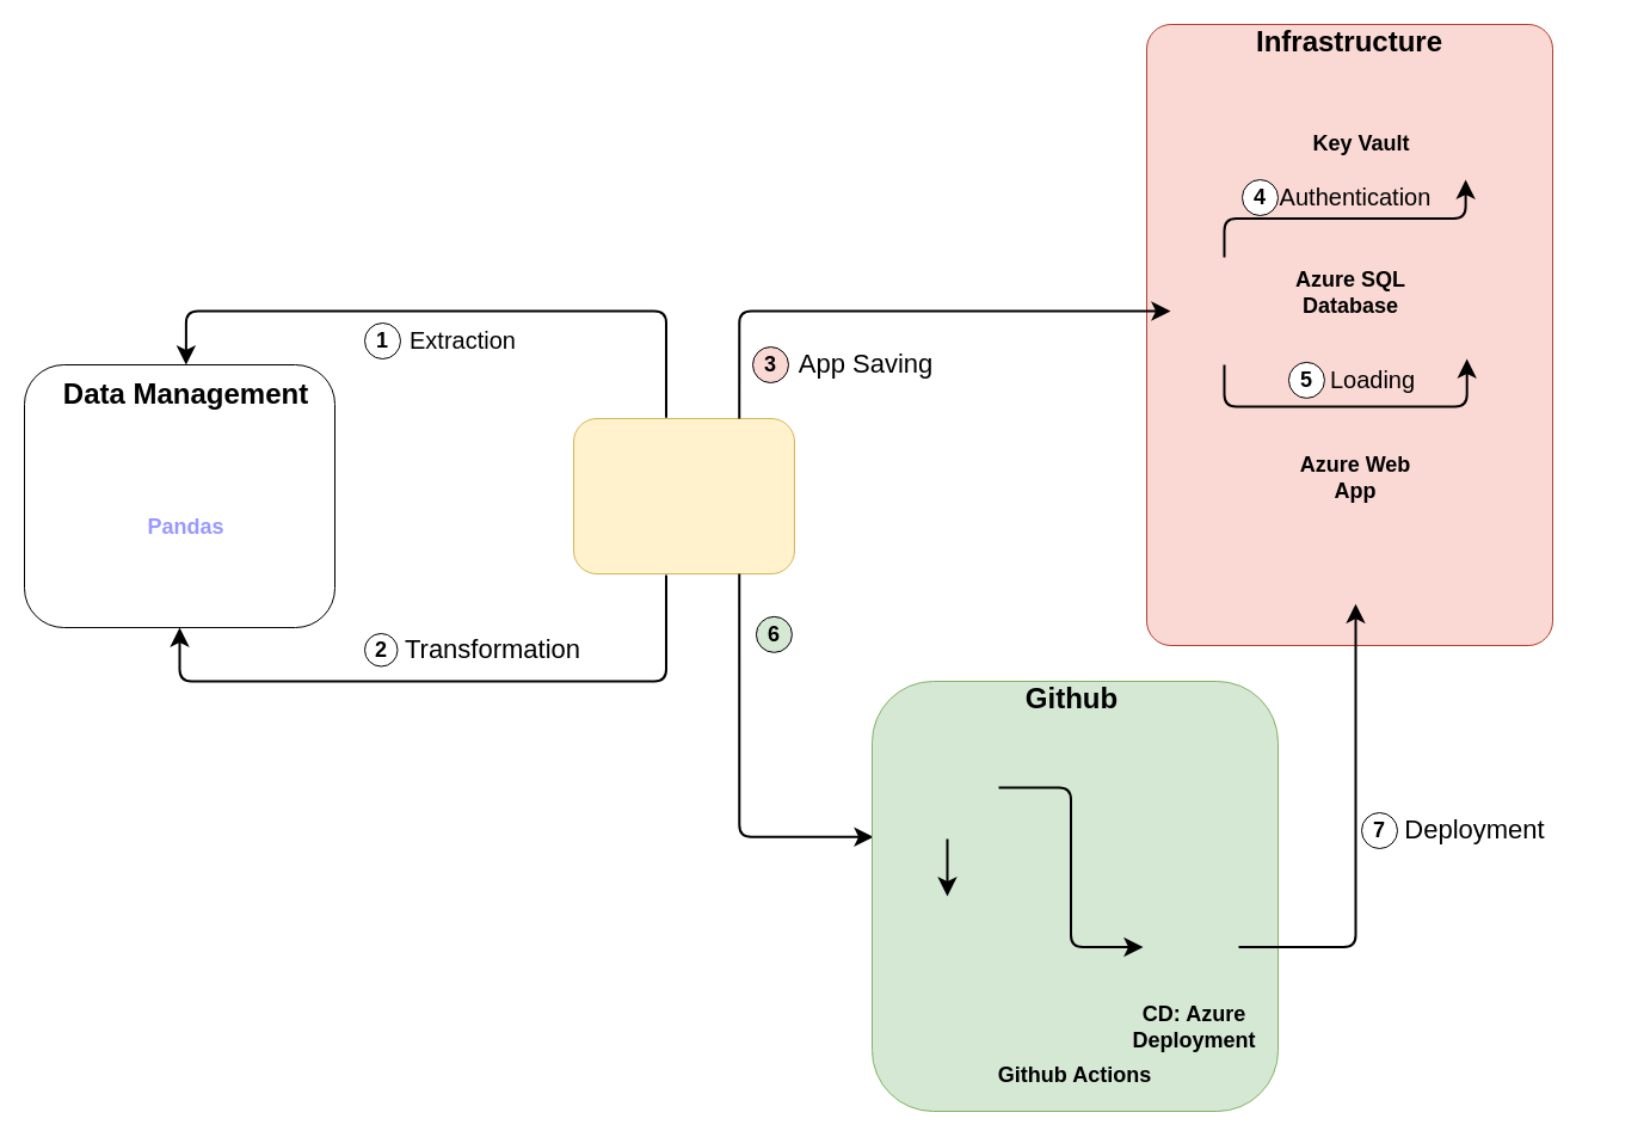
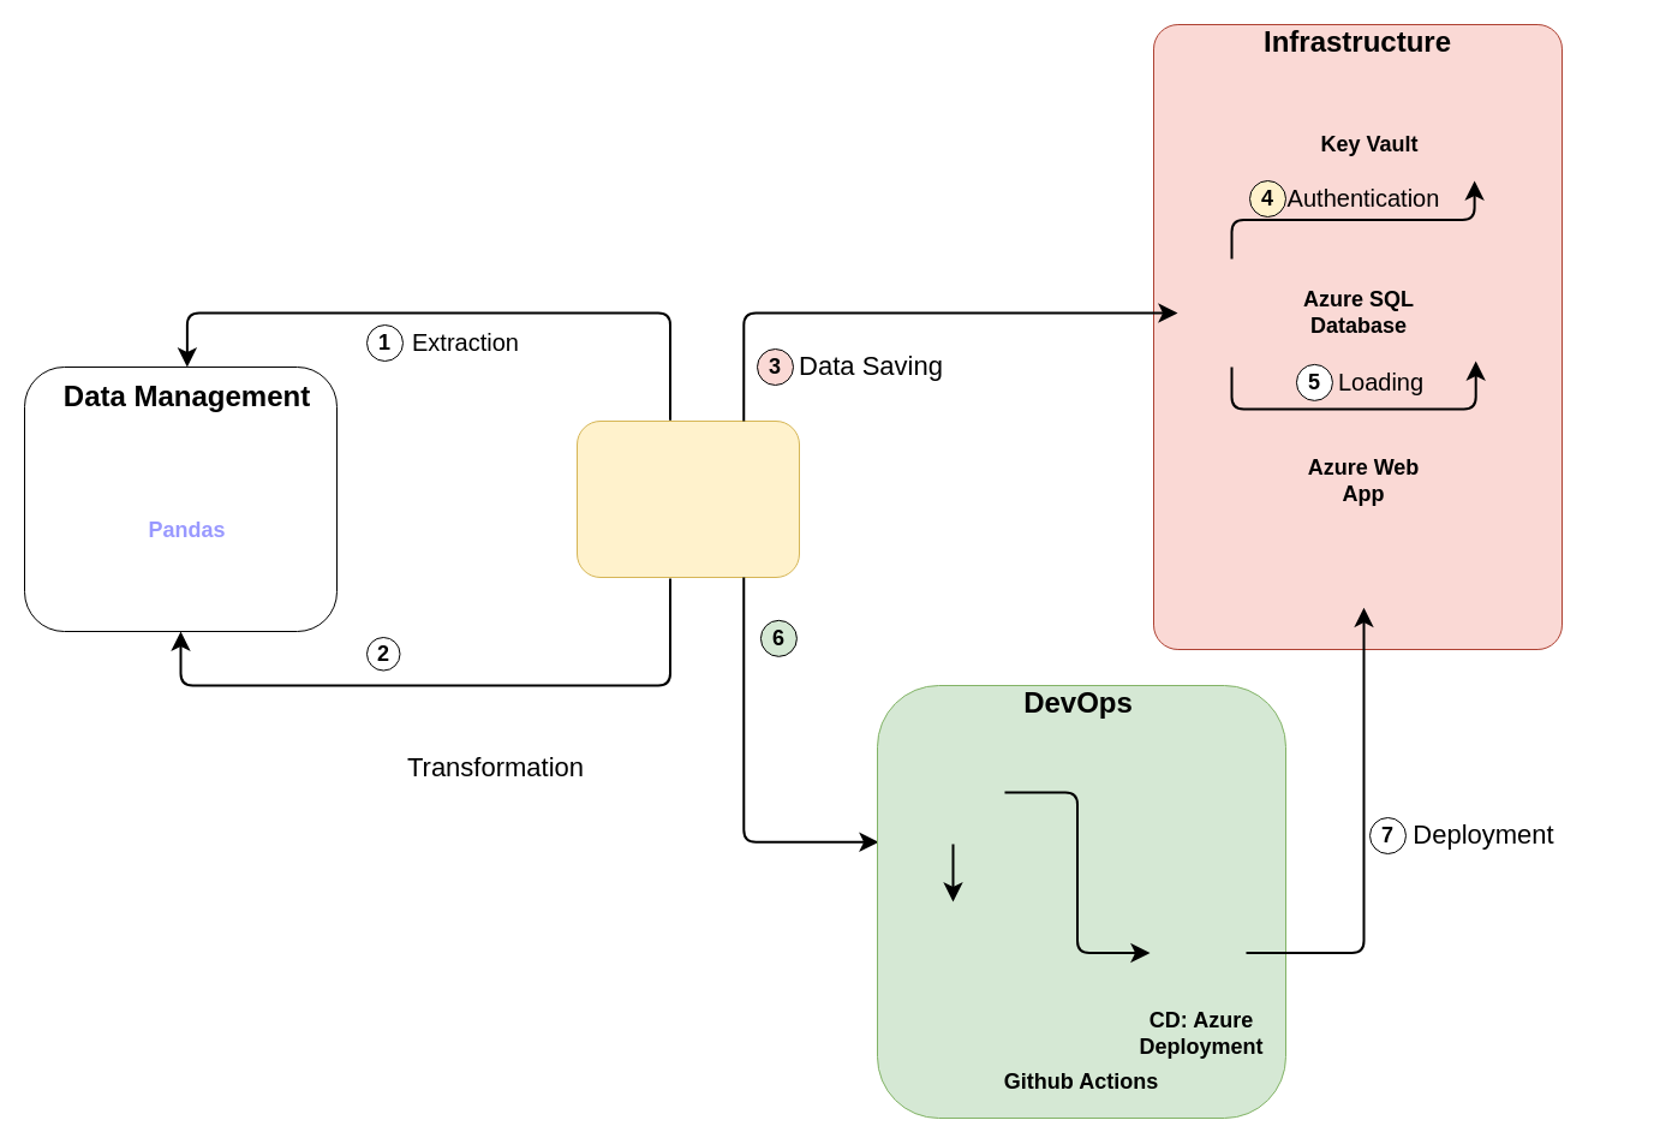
  <mxCell id="0" />
  <mxCell id="1" parent="0" />
  <mxCell id="2" value="" style="group" vertex="1" connectable="0" parent="1"><mxGeometry x="480" y="350" width="185" height="130" as="geometry" /></mxCell>
  <mxCell id="3" value="" style="rounded=1;whiteSpace=wrap;html=1;fillColor=#fff2cc;strokeColor=#d6b656;" vertex="1" parent="2"><mxGeometry width="185" height="130" as="geometry" /></mxCell>
  <mxCell id="4" value="" style="shape=image;verticalLabelPosition=bottom;labelBackgroundColor=default;verticalAlign=top;aspect=fixed;imageAspect=0;image=https://images.datacamp.com/image/upload/v1640050215/image27_frqkzv.png;" vertex="1" parent="2"><mxGeometry x="2.08" y="12.11" width="180.84" height="105.79" as="geometry" /></mxCell>
  <mxCell id="5" value="" style="group" vertex="1" connectable="0" parent="1"><mxGeometry x="50" y="305" width="415" height="220" as="geometry" /></mxCell>
  <mxCell id="6" value="" style="rounded=1;whiteSpace=wrap;html=1;" vertex="1" parent="5"><mxGeometry x="-30" width="260" height="220" as="geometry" /></mxCell>
  <mxCell id="7" value="" style="shape=image;verticalLabelPosition=bottom;labelBackgroundColor=default;verticalAlign=top;aspect=fixed;imageAspect=0;image=https://seeklogo.com/images/P/pandas-icon-logo-BE10401BF1-seeklogo.com.png;" vertex="1" parent="5"><mxGeometry x="81.23" y="60.001" width="39.926" height="63.376" as="geometry" /></mxCell>
  <mxCell id="8" value="" style="shape=image;verticalLabelPosition=bottom;labelBackgroundColor=default;verticalAlign=top;aspect=fixed;imageAspect=0;image=https://miro.medium.com/v2/resize:fit:1400/0*WjSAJOw135lrf8__.jpg;" vertex="1" parent="5"><mxGeometry x="18.52" y="145.647" width="162.963" height="65.185" as="geometry" /></mxCell>
  <mxCell id="9" value="&lt;h2&gt;&lt;font color=&quot;#9999ff&quot;&gt;Pandas&lt;/font&gt;&lt;/h2&gt;" style="text;html=1;align=center;verticalAlign=middle;whiteSpace=wrap;rounded=0;" vertex="1" parent="5"><mxGeometry x="33.99" y="123.377" width="142.75" height="24.444" as="geometry" /></mxCell>
  <mxCell id="10" value="&lt;h2&gt;&lt;font face=&quot;Helvetica&quot; style=&quot;font-size: 24px;&quot;&gt;Data Management&lt;/font&gt;&lt;/h2&gt;" style="text;html=1;align=center;verticalAlign=middle;whiteSpace=wrap;rounded=0;" vertex="1" parent="5"><mxGeometry x="0.74" width="209.26" height="50" as="geometry" /></mxCell>
  <mxCell id="11" style="edgeStyle=orthogonalEdgeStyle;rounded=1;orthogonalLoop=1;jettySize=auto;html=1;exitX=0.419;exitY=-0.006;exitDx=0;exitDy=0;entryX=0.5;entryY=0;entryDx=0;entryDy=0;exitPerimeter=0;endSize=10;strokeWidth=2;" edge="1" parent="1" source="3" target="10"><mxGeometry relative="1" as="geometry"><Array as="points"><mxPoint x="558" y="260" /><mxPoint x="155" y="260" /></Array></mxGeometry></mxCell>
  <mxCell id="12" style="edgeStyle=orthogonalEdgeStyle;rounded=1;orthogonalLoop=1;jettySize=auto;html=1;exitX=0.419;exitY=1.008;exitDx=0;exitDy=0;entryX=0.5;entryY=1;entryDx=0;entryDy=0;exitPerimeter=0;endSize=10;strokeWidth=2;" edge="1" parent="1" source="3" target="6"><mxGeometry relative="1" as="geometry"><Array as="points"><mxPoint x="558" y="570" /><mxPoint x="150" y="570" /></Array></mxGeometry></mxCell>
  <mxCell id="13" value="" style="group" vertex="1" connectable="0" parent="1"><mxGeometry x="630" y="290" width="180" height="30" as="geometry" /></mxCell>
- <mxCell id="14" value="&lt;h2&gt;&lt;span style=&quot;font-weight: normal;&quot;&gt;&lt;font style=&quot;font-size: 22px;&quot;&gt;App Saving&lt;/font&gt;&lt;/span&gt;&lt;/h2&gt;" style="text;html=1;align=center;verticalAlign=middle;whiteSpace=wrap;rounded=0;" vertex="1" parent="13"><mxGeometry x="30" width="130" height="30" as="geometry" /></mxCell>
+ <mxCell id="14" value="&lt;h2&gt;&lt;span style=&quot;font-weight: normal;&quot;&gt;&lt;font style=&quot;font-size: 22px;&quot;&gt;Data Saving&lt;/font&gt;&lt;/span&gt;&lt;/h2&gt;" style="text;html=1;align=center;verticalAlign=middle;whiteSpace=wrap;rounded=0;" vertex="1" parent="13"><mxGeometry x="30" width="130" height="30" as="geometry" /></mxCell>
  <mxCell id="15" value="&lt;b&gt;&lt;font style=&quot;font-size: 18px;&quot;&gt;3&lt;/font&gt;&lt;/b&gt;" style="ellipse;whiteSpace=wrap;html=1;aspect=fixed;fillColor=#fad9d5;" vertex="1" parent="13"><mxGeometry width="30" height="30" as="geometry" /></mxCell>
  <mxCell id="16" style="edgeStyle=orthogonalEdgeStyle;rounded=1;orthogonalLoop=1;jettySize=auto;html=1;exitX=0.75;exitY=1;exitDx=0;exitDy=0;entryX=0.003;entryY=0.362;entryDx=0;entryDy=0;endSize=10;strokeWidth=2;entryPerimeter=0;" edge="1" parent="1" source="3" target="45"><mxGeometry relative="1" as="geometry" /></mxCell>
  <mxCell id="17" value="" style="group" vertex="1" connectable="0" parent="1"><mxGeometry x="1140" y="680" width="160" height="30" as="geometry" /></mxCell>
  <mxCell id="18" value="&lt;h2&gt;&lt;span style=&quot;font-weight: normal;&quot;&gt;&lt;font style=&quot;font-size: 22px;&quot;&gt;Deployment&lt;/font&gt;&lt;/span&gt;&lt;/h2&gt;" style="text;html=1;align=center;verticalAlign=middle;whiteSpace=wrap;rounded=0;" vertex="1" parent="17"><mxGeometry x="30" width="130" height="30" as="geometry" /></mxCell>
  <mxCell id="19" value="&lt;b&gt;&lt;font style=&quot;font-size: 18px;&quot;&gt;7&lt;/font&gt;&lt;/b&gt;" style="ellipse;whiteSpace=wrap;html=1;aspect=fixed;" vertex="1" parent="17"><mxGeometry width="30" height="30" as="geometry" /></mxCell>
  <mxCell id="20" value="&lt;h2&gt;&lt;span style=&quot;font-weight: normal;&quot;&gt;&lt;font style=&quot;font-size: 20px;&quot;&gt;Extraction&lt;/font&gt;&lt;/span&gt;&lt;/h2&gt;" style="text;html=1;align=center;verticalAlign=middle;whiteSpace=wrap;rounded=0;" vertex="1" parent="1"><mxGeometry x="335" y="270" width="105" height="30" as="geometry" /></mxCell>
  <mxCell id="21" value="&lt;b&gt;&lt;font style=&quot;font-size: 18px;&quot;&gt;1&lt;/font&gt;&lt;/b&gt;" style="ellipse;whiteSpace=wrap;html=1;aspect=fixed;" vertex="1" parent="1"><mxGeometry x="305" y="270" width="30" height="30" as="geometry" /></mxCell>
- <mxCell id="22" value="&lt;h2&gt;&lt;span style=&quot;font-weight: normal;&quot;&gt;&lt;font style=&quot;font-size: 22px;&quot;&gt;Transformation&lt;/font&gt;&lt;/span&gt;&lt;/h2&gt;" style="text;html=1;align=center;verticalAlign=middle;whiteSpace=wrap;rounded=0;" vertex="1" parent="1"><mxGeometry x="335" y="530" width="155" height="27.5" as="geometry" /></mxCell>
+ <mxCell id="22" value="&lt;h2&gt;&lt;span style=&quot;font-weight: normal;&quot;&gt;&lt;font style=&quot;font-size: 22px;&quot;&gt;Transformation&lt;/font&gt;&lt;/span&gt;&lt;/h2&gt;" style="text;html=1;align=center;verticalAlign=middle;whiteSpace=wrap;rounded=0;" vertex="1" parent="1"><mxGeometry x="335" y="625" width="155" height="27.5" as="geometry" /></mxCell>
  <mxCell id="23" value="&lt;b&gt;&lt;font style=&quot;font-size: 18px;&quot;&gt;2&lt;/font&gt;&lt;/b&gt;" style="ellipse;whiteSpace=wrap;html=1;aspect=fixed;" vertex="1" parent="1"><mxGeometry x="305" y="530.003" width="27.5" height="27.5" as="geometry" /></mxCell>
  <mxCell id="24" value="" style="group" vertex="1" connectable="0" parent="1"><mxGeometry x="960" y="20" width="400" height="520" as="geometry" /></mxCell>
  <mxCell id="25" value="" style="rounded=1;whiteSpace=wrap;html=1;strokeColor=#ae4132;shadow=0;glass=0;arcSize=6;movable=1;resizable=1;rotatable=1;deletable=1;editable=1;locked=0;connectable=1;fillColor=#fad9d5;" vertex="1" parent="24"><mxGeometry width="340" height="520" as="geometry" /></mxCell>
  <mxCell id="26" value="" style="group;movable=1;resizable=1;rotatable=1;deletable=1;editable=1;locked=0;connectable=1;" vertex="1" connectable="0" parent="24"><mxGeometry x="20" y="75" width="370" height="410.15" as="geometry" /></mxCell>
  <mxCell id="27" value="" style="shape=image;verticalLabelPosition=bottom;labelBackgroundColor=default;verticalAlign=top;aspect=fixed;imageAspect=0;image=https://upload.wikimedia.org/wikipedia/commons/thumb/f/fa/Microsoft_Azure.svg/1200px-Microsoft_Azure.svg.png;" vertex="1" parent="26"><mxGeometry y="120" width="90" height="90" as="geometry" /></mxCell>
  <mxCell id="28" value="&lt;h2&gt;Key Vault&lt;/h2&gt;" style="text;html=1;align=center;verticalAlign=middle;whiteSpace=wrap;rounded=0;" vertex="1" parent="26"><mxGeometry x="110" y="5" width="100" height="40" as="geometry" /></mxCell>
  <mxCell id="29" value="" style="shape=image;verticalLabelPosition=bottom;labelBackgroundColor=default;verticalAlign=top;aspect=fixed;imageAspect=0;image=https://miro.medium.com/v2/resize:fit:600/1*b0oZ-Da1LxW4TdujAOiC9Q.png;" vertex="1" parent="26"><mxGeometry x="190.0" y="-5" width="114.29" height="60" as="geometry" /></mxCell>
  <mxCell id="30" style="edgeStyle=orthogonalEdgeStyle;rounded=1;orthogonalLoop=1;jettySize=auto;html=1;exitX=0.5;exitY=0;exitDx=0;exitDy=0;entryX=0.5;entryY=1;entryDx=0;entryDy=0;endSize=10;strokeWidth=2;" edge="1" parent="26" source="27" target="29"><mxGeometry relative="1" as="geometry" /></mxCell>
- <mxCell id="31" value="&lt;h2&gt;Azure SQL Database&lt;/h2&gt;" style="text;html=1;align=center;verticalAlign=middle;whiteSpace=wrap;rounded=0;" vertex="1" parent="26"><mxGeometry x="101.06" y="130" width="100" height="40" as="geometry" /></mxCell>
- <mxCell id="32" value="&lt;b&gt;&lt;font style=&quot;font-size: 18px;&quot;&gt;4&lt;/font&gt;&lt;/b&gt;" style="ellipse;whiteSpace=wrap;html=1;aspect=fixed;" vertex="1" parent="26"><mxGeometry x="60.0" y="55" width="30" height="30" as="geometry" /></mxCell>
+ <mxCell id="31" value="&lt;h2&gt;Azure SQL Database&lt;/h2&gt;" style="text;html=1;align=center;verticalAlign=middle;whiteSpace=wrap;rounded=0;" vertex="1" parent="26"><mxGeometry x="101.06" y="145" width="100" height="40" as="geometry" /></mxCell>
+ <mxCell id="32" value="&lt;b&gt;&lt;font style=&quot;font-size: 18px;&quot;&gt;4&lt;/font&gt;&lt;/b&gt;" style="ellipse;whiteSpace=wrap;html=1;aspect=fixed;fillColor=#fff2cc;" vertex="1" parent="26"><mxGeometry x="60.0" y="55" width="30" height="30" as="geometry" /></mxCell>
  <mxCell id="33" value="" style="group" vertex="1" connectable="0" parent="26"><mxGeometry x="105.0" y="285" width="100" height="125.15" as="geometry" /></mxCell>
  <mxCell id="34" value="&lt;h2&gt;Azure Web App&lt;/h2&gt;" style="text;html=1;align=center;verticalAlign=middle;whiteSpace=wrap;rounded=0;" vertex="1" parent="33"><mxGeometry width="100" height="40" as="geometry" /></mxCell>
  <mxCell id="35" value="" style="shape=image;verticalLabelPosition=bottom;labelBackgroundColor=default;verticalAlign=top;aspect=fixed;imageAspect=0;image=https://static-00.iconduck.com/assets.00/web-sites-icon-256x256-dumlf300.png;" vertex="1" parent="33"><mxGeometry x="12.43" y="50" width="75.15" height="75.15" as="geometry" /></mxCell>
  <mxCell id="36" value="&lt;h2&gt;&lt;span style=&quot;font-weight: normal;&quot;&gt;&lt;font style=&quot;font-size: 20px;&quot;&gt;Authentication&lt;/font&gt;&lt;/span&gt;&lt;/h2&gt;" style="text;html=1;align=center;verticalAlign=middle;whiteSpace=wrap;rounded=0;" vertex="1" parent="26"><mxGeometry x="80.78" y="55" width="148.44" height="30" as="geometry" /></mxCell>
  <mxCell id="37" value="&lt;h1&gt;&lt;font face=&quot;Helvetica&quot; style=&quot;&quot;&gt;Infrastructure&lt;/font&gt;&lt;/h1&gt;" style="text;html=1;align=center;verticalAlign=middle;whiteSpace=wrap;rounded=0;" vertex="1" parent="24"><mxGeometry width="340" height="30" as="geometry" /></mxCell>
  <mxCell id="38" value="" style="shape=image;verticalLabelPosition=bottom;labelBackgroundColor=default;verticalAlign=top;aspect=fixed;imageAspect=0;image=https://static-00.iconduck.com/assets.00/sql-database-sql-azure-icon-1955x2048-4pmty46t.png;" vertex="1" parent="24"><mxGeometry x="230.0" y="200" width="76.4" height="80" as="geometry" /></mxCell>
  <mxCell id="39" style="edgeStyle=orthogonalEdgeStyle;rounded=1;orthogonalLoop=1;jettySize=auto;html=1;exitX=0.5;exitY=1;exitDx=0;exitDy=0;strokeWidth=2;endSize=10;entryX=0.5;entryY=1;entryDx=0;entryDy=0;" edge="1" parent="24" source="27" target="38"><mxGeometry relative="1" as="geometry"><Array as="points"><mxPoint x="65" y="320" /><mxPoint x="268" y="320" /></Array></mxGeometry></mxCell>
  <mxCell id="40" value="" style="group" vertex="1" connectable="0" parent="24"><mxGeometry x="118.94" y="260" width="111.06" height="52.89" as="geometry" /></mxCell>
  <mxCell id="41" value="&lt;b&gt;&lt;font style=&quot;font-size: 18px;&quot;&gt;5&lt;/font&gt;&lt;/b&gt;" style="ellipse;whiteSpace=wrap;html=1;aspect=fixed;" vertex="1" parent="40"><mxGeometry y="22.89" width="30" height="30" as="geometry" /></mxCell>
  <mxCell id="42" value="&lt;h2&gt;&lt;span style=&quot;font-weight: normal;&quot;&gt;&lt;font style=&quot;font-size: 20px;&quot;&gt;Loading&lt;/font&gt;&lt;/span&gt;&lt;/h2&gt;" style="text;html=1;align=center;verticalAlign=middle;whiteSpace=wrap;rounded=0;" vertex="1" parent="40"><mxGeometry x="30.0" y="22.89" width="81.06" height="30" as="geometry" /></mxCell>
  <mxCell id="43" style="edgeStyle=orthogonalEdgeStyle;rounded=1;orthogonalLoop=1;jettySize=auto;html=1;exitX=0.75;exitY=0;exitDx=0;exitDy=0;movable=1;resizable=1;rotatable=1;deletable=1;editable=1;locked=0;connectable=1;entryX=0;entryY=0.5;entryDx=0;entryDy=0;endSize=10;strokeWidth=2;" edge="1" parent="1" source="3" target="27"><mxGeometry relative="1" as="geometry"><mxPoint x="604" y="340" as="sourcePoint" /><mxPoint x="880" y="320" as="targetPoint" /></mxGeometry></mxCell>
  <mxCell id="44" value="" style="group" vertex="1" connectable="0" parent="1"><mxGeometry x="730" y="570" width="340" height="360" as="geometry" /></mxCell>
  <mxCell id="45" value="" style="rounded=1;whiteSpace=wrap;html=1;fillColor=#d5e8d4;strokeColor=#82b366;container=0;" vertex="1" parent="44"><mxGeometry width="340" height="360" as="geometry" /></mxCell>
  <mxCell id="46" value="" style="shape=image;verticalLabelPosition=bottom;labelBackgroundColor=default;verticalAlign=top;aspect=fixed;imageAspect=0;image=https://cdn-icons-png.flaticon.com/512/25/25231.png;container=0;" vertex="1" parent="44"><mxGeometry x="216" y="30" width="102" height="102" as="geometry" /></mxCell>
  <mxCell id="47" style="edgeStyle=orthogonalEdgeStyle;rounded=1;orthogonalLoop=1;jettySize=auto;html=1;exitX=0.5;exitY=1;exitDx=0;exitDy=0;entryX=0.5;entryY=0;entryDx=0;entryDy=0;curved=0;endSize=10;strokeWidth=2;" edge="1" parent="44" source="49" target="54"><mxGeometry relative="1" as="geometry"><mxPoint x="57.545" y="325.0" as="targetPoint" /></mxGeometry></mxCell>
  <mxCell id="48" style="edgeStyle=orthogonalEdgeStyle;rounded=1;orthogonalLoop=1;jettySize=auto;html=1;exitX=1;exitY=0.5;exitDx=0;exitDy=0;entryX=0;entryY=0.5;entryDx=0;entryDy=0;curved=0;endSize=10;strokeWidth=2;" edge="1" parent="44" source="49" target="51"><mxGeometry relative="1" as="geometry" /></mxCell>
  <mxCell id="49" value="" style="shape=image;verticalLabelPosition=bottom;labelBackgroundColor=default;verticalAlign=top;aspect=fixed;imageAspect=0;image=https://raw.githubusercontent.com/jpb06/jpb06/master/icons/GithubActions-Dark.svg;container=0;" vertex="1" parent="44"><mxGeometry x="20" y="46" width="86" height="86" as="geometry" /></mxCell>
  <mxCell id="50" value="&lt;h2&gt;Github Actions&lt;/h2&gt;" style="text;html=1;align=center;verticalAlign=middle;whiteSpace=wrap;rounded=0;container=0;" vertex="1" parent="44"><mxGeometry y="310" width="340" height="40" as="geometry" /></mxCell>
  <mxCell id="51" value="" style="shape=image;verticalLabelPosition=bottom;labelBackgroundColor=default;verticalAlign=top;aspect=fixed;imageAspect=0;image=https://seeklogo.com/images/A/azure-pipelines-logo-346236509F-seeklogo.com.png;container=0;" vertex="1" parent="44"><mxGeometry x="227" y="182.5" width="80" height="80" as="geometry" /></mxCell>
  <mxCell id="52" value="&lt;h2&gt;CD: Azure Deployment&lt;/h2&gt;" style="text;html=1;align=center;verticalAlign=middle;whiteSpace=wrap;rounded=0;container=0;" vertex="1" parent="44"><mxGeometry x="205" y="270" width="130" height="40" as="geometry" /></mxCell>
- <mxCell id="53" value="&lt;h3&gt;&lt;font face=&quot;Helvetica&quot; style=&quot;font-size: 24px;&quot;&gt;Github&lt;/font&gt;&lt;/h3&gt;" style="text;html=1;align=center;verticalAlign=middle;whiteSpace=wrap;rounded=0;container=0;" vertex="1" parent="44"><mxGeometry width="335" height="30" as="geometry" /></mxCell>
+ <mxCell id="53" value="&lt;h3&gt;&lt;font face=&quot;Helvetica&quot; style=&quot;font-size: 24px;&quot;&gt;DevOps&lt;/font&gt;&lt;/h3&gt;" style="text;html=1;align=center;verticalAlign=middle;whiteSpace=wrap;rounded=0;container=0;" vertex="1" parent="44"><mxGeometry width="335" height="30" as="geometry" /></mxCell>
  <mxCell id="54" value="" style="shape=image;verticalLabelPosition=bottom;labelBackgroundColor=default;verticalAlign=top;aspect=fixed;imageAspect=0;image=https://raw.githubusercontent.com/pylint-dev/pylint/main/doc/logo.png;container=0;" vertex="1" parent="44"><mxGeometry x="28.42" y="180" width="69.16" height="85" as="geometry" /></mxCell>
  <mxCell id="55" style="edgeStyle=orthogonalEdgeStyle;rounded=1;orthogonalLoop=1;jettySize=auto;html=1;exitX=1;exitY=0.5;exitDx=0;exitDy=0;entryX=0.5;entryY=1;entryDx=0;entryDy=0;curved=0;endSize=10;strokeWidth=2;" edge="1" parent="1" source="51" target="35"><mxGeometry relative="1" as="geometry"><mxPoint x="1113.445" y="630" as="targetPoint" /></mxGeometry></mxCell>
  <mxCell id="56" value="&lt;b&gt;&lt;font style=&quot;font-size: 18px;&quot;&gt;6&lt;/font&gt;&lt;/b&gt;" style="ellipse;whiteSpace=wrap;html=1;aspect=fixed;fillColor=#d5e8d4;" vertex="1" parent="1"><mxGeometry x="632.92" y="515.83" width="30" height="30" as="geometry" /></mxCell>
